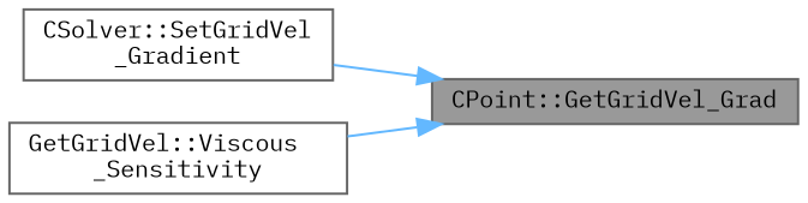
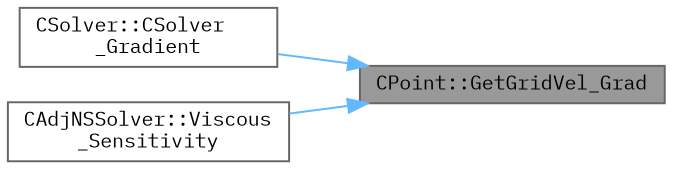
  digraph {
    fontname="IBM Plex Mono"
    rankdir=RL
    node [color=grey40 fillcolor=white fontname="IBM Plex Mono" fontsize=10 shape=box style=filled]
    edge [color=steelblue1 dir=back fontname="IBM Plex Mono" fontsize=10 labelfontname=Helvetica labelfontsize=10 style=solid]
    n1 [color=gray40 fillcolor=grey60 fontcolor=black height=0.2 label="CPoint::GetGridVel_Grad" width=0.4]
-   n2 [height=0.2 label="CSolver::SetGridVel\l_Gradient" width=0.4]
-   n3 [height=0.2 label="GetGridVel::Viscous\l_Sensitivity" width=0.4]
+   n2 [height=0.2 label="CSolver::CSolver\l_Gradient" width=0.4]
+   n3 [height=0.2 label="CAdjNSSolver::Viscous\l_Sensitivity" width=0.4]
    n1 -> n2
    n1 -> n3
  }
